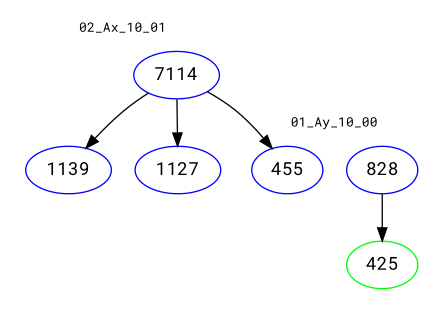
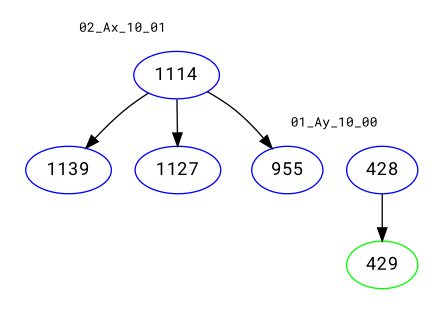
  digraph {
    fontname="Roboto Mono"
    node [color=blue fontname="Roboto Mono"]
    edge [color=black fontname="Roboto Mono"]
-   n1 [label=828]
-   n2 [color=green label=425]
-   n3 [label=455]
-   n4 [label=7114]
+   n1 [label=428]
+   n2 [color=green label=429]
+   n3 [label=955]
+   n4 [label=1114]
    n5 [label=1139]
    n6 [label=1127]
    subgraph cluster_1 {
      color=white
      fontsize=10
      label="01_Ay_10_00"
      n1
      n2
      n3
    }
    subgraph cluster_2 {
      color=white
      fontsize=10
      label="02_Ax_10_01"
      n4
      n5
      n6
    }
    n1 -> n2
    n4 -> n3
    n4 -> n5
    n4 -> n6
  }
